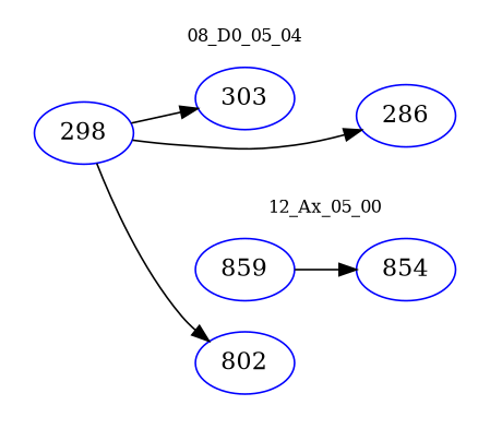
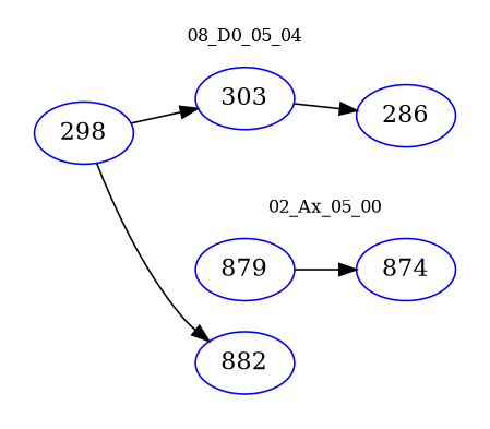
  digraph {
    rankdir=LR
    node [color=blue]
    edge [color=black]
-   n1 [label=859]
-   n2 [label=854]
-   n3 [label=802]
+   n1 [label=879]
+   n2 [label=874]
+   n3 [label=882]
    n4 [label=298]
    n5 [label=286]
    n6 [label=303]
    subgraph cluster_1 {
      color=white
      fontsize=10
-     label="12_Ax_05_00"
+     label="02_Ax_05_00"
      n1
      n2
      n3
    }
    subgraph cluster_2 {
      color=white
      fontsize=10
      label="08_D0_05_04"
      n4
      n5
      n6
    }
    n1 -> n2
    n4 -> n3
-   n4 -> n5
+   n6 -> n5
    n4 -> n6
  }
